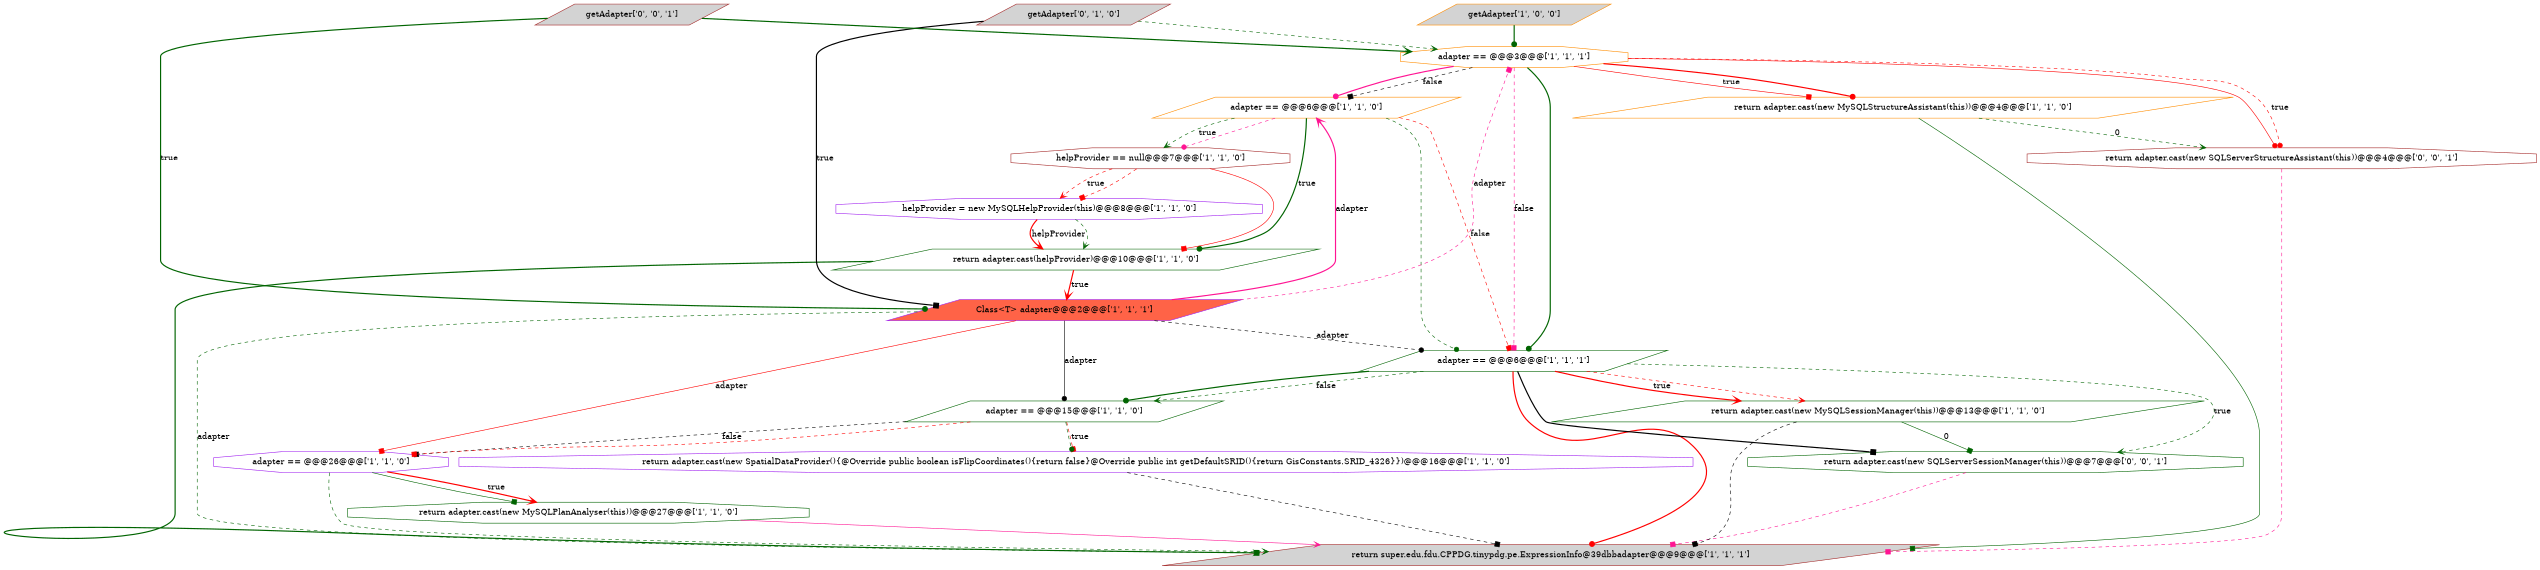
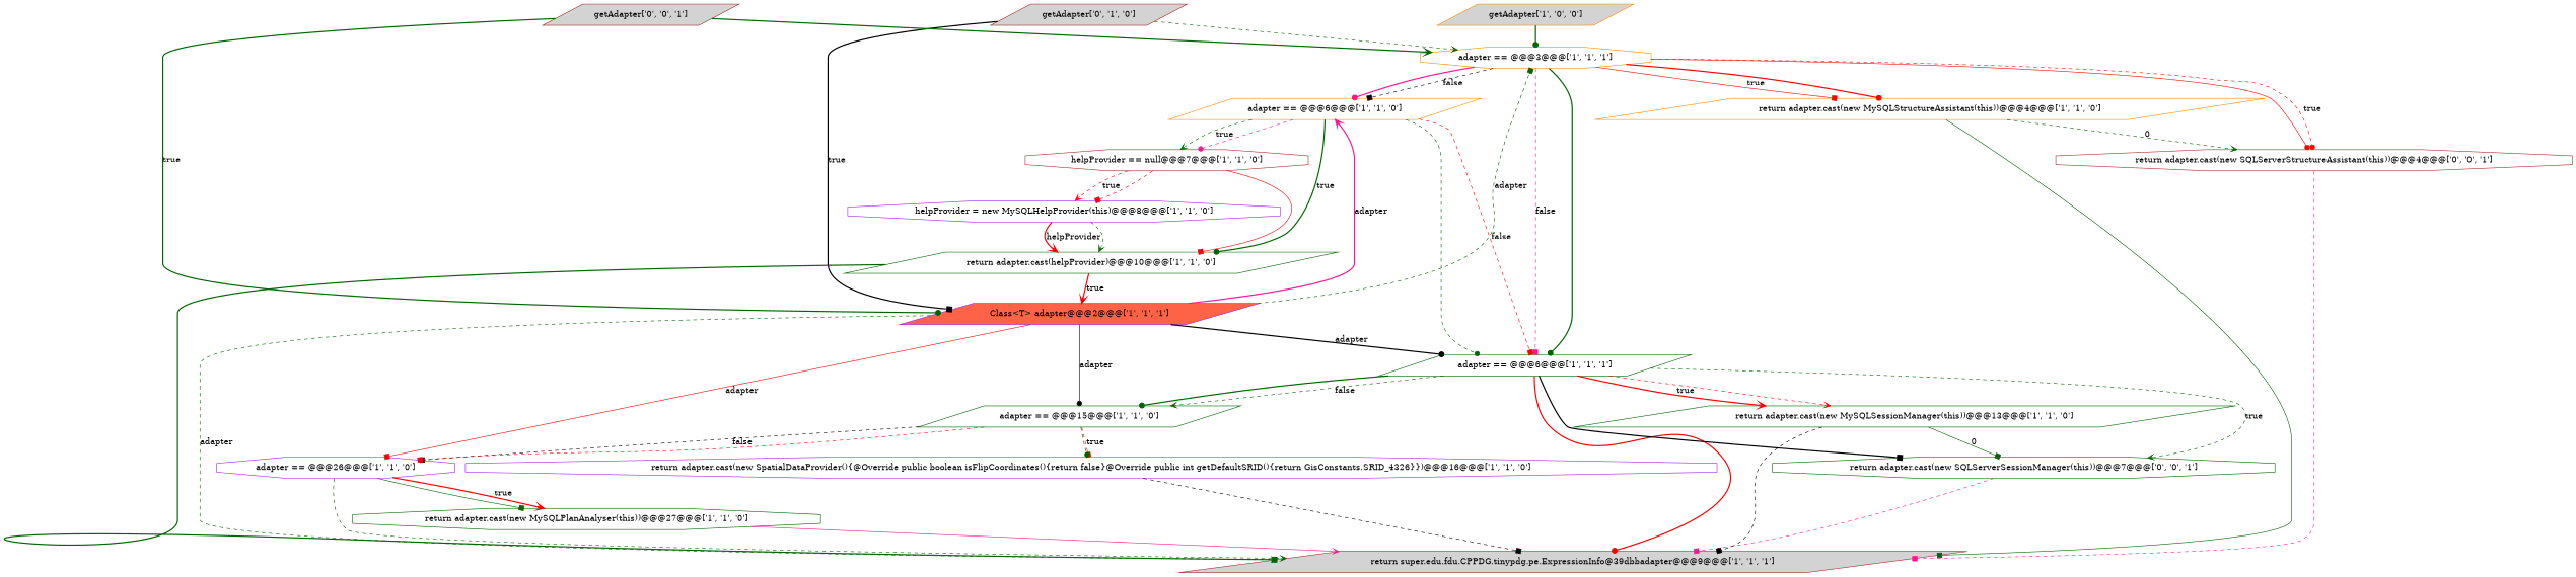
  digraph {
    node [color=darkgreen fillcolor=white shape=parallelogram style=filled]
    edge [arrowhead=box color=darkgreen style=dashed]
    n1 [color=purple label="adapter == @@@26@@@['1', '1', '0']" shape=octagon]
    n2 [color=brown fillcolor=lightgray label="return super.edu.fdu.CPPDG.tinypdg.pe.ExpressionInfo@39dbbadapter@@@9@@@['1', '1', '1']"]
    n3 [label="return adapter.cast(new MySQLPlanAnalyser(this))@@@27@@@['1', '1', '0']" shape=octagon]
    n4 [color=darkorange label="return adapter.cast(new MySQLStructureAssistant(this))@@@4@@@['1', '1', '0']"]
    n5 [color=brown label="return adapter.cast(new SQLServerStructureAssistant(this))@@@4@@@['0', '0', '1']" shape=octagon]
    n6 [color=darkorange label="adapter == @@@6@@@['1', '1', '0']"]
    n7 [label="return adapter.cast(helpProvider)@@@10@@@['1', '1', '0']"]
    n8 [color=brown label="helpProvider == null@@@7@@@['1', '1', '0']" shape=octagon]
    n9 [label="adapter == @@@6@@@['1', '1', '1']"]
    n10 [color=purple fillcolor=tomato label="Class<T> adapter@@@2@@@['1', '1', '1']"]
    n11 [color=purple label="helpProvider = new MySQLHelpProvider(this)@@@8@@@['1', '1', '0']" shape=octagon]
    n12 [label="adapter == @@@15@@@['1', '1', '0']"]
    n13 [label="return adapter.cast(new SQLServerSessionManager(this))@@@7@@@['0', '0', '1']" shape=octagon]
    n14 [label="return adapter.cast(new MySQLSessionManager(this))@@@13@@@['1', '1', '0']"]
    n15 [color=darkorange label="adapter == @@@3@@@['1', '1', '1']" shape=octagon]
    n16 [color=purple label="return adapter.cast(new SpatialDataProvider(){@Override public boolean isFlipCoordinates(){return false}@Override public int getDefaultSRID(){return GisConstants.SRID_4326}})@@@16@@@['1', '1', '0']" shape=octagon]
    n17 [color=darkorange fillcolor=lightgray label="getAdapter['1', '0', '0']"]
    n18 [color=brown fillcolor=lightgray label="getAdapter['0', '1', '0']"]
    n19 [color=brown fillcolor=lightgray label="getAdapter['0', '0', '1']"]
    n1 -> n2 [arrowhead=vee]
    n1 -> n3 [style=solid]
    n1 -> n3 [arrowhead=vee color=red label=true style=bold]
    n3 -> n2 [arrowhead=vee color=deeppink style=solid]
    n4 -> n2 [style=solid]
    n4 -> n5 [arrowhead=vee label=0]
    n5 -> n2 [color=deeppink]
    n6 -> n7 [arrowhead=dot label=true style=bold]
    n6 -> n8 [arrowhead=dot color=deeppink]
    n6 -> n8 [arrowhead=vee label=true]
    n6 -> n9 [color=red label=false]
    n6 -> n9 [arrowhead=dot]
    n7 -> n2 [style=bold]
    n7 -> n10 [arrowhead=vee color=red label=true style=bold]
    n8 -> n7 [color=red style=solid]
    n8 -> n11 [arrowhead=vee color=red label=true]
    n8 -> n11 [color=red]
    n9 -> n2 [arrowhead=dot color=red style=bold]
    n9 -> n12 [arrowhead=vee label=false]
    n9 -> n12 [arrowhead=dot style=bold]
    n9 -> n13 [arrowhead=vee label=true]
    n9 -> n13 [color=black style=bold]
    n9 -> n14 [arrowhead=vee color=red]
    n9 -> n14 [arrowhead=vee color=red label=true style=bold]
    n10 -> n1 [color=red label=adapter style=solid]
    n10 -> n2 [arrowhead=vee label=adapter]
    n10 -> n6 [arrowhead=vee color=deeppink label=adapter style=bold]
-   n10 -> n9 [arrowhead=dot color=black label=adapter]
+   n10 -> n9 [arrowhead=dot color=black label=adapter style=bold]
    n10 -> n12 [arrowhead=dot color=black label=adapter style=solid]
-   n10 -> n15 [color=deeppink label=adapter]
+   n10 -> n15 [label=adapter]
    n11 -> n7 [arrowhead=vee color=red label=helpProvider style=bold]
    n11 -> n7 [arrowhead=vee]
    n12 -> n1 [color=black label=false]
    n12 -> n1 [color=red]
    n12 -> n16 [color=red label=true]
    n12 -> n16 [arrowhead=dot]
    n13 -> n2 [color=deeppink]
    n14 -> n2 [color=black]
    n14 -> n13 [label=0 style=solid]
    n15 -> n4 [arrowhead=dot color=red style=bold]
    n15 -> n4 [color=red label=true style=solid]
    n15 -> n5 [arrowhead=dot color=red style=solid]
    n15 -> n5 [arrowhead=dot color=red label=true]
    n15 -> n6 [color=black label=false]
    n15 -> n6 [arrowhead=dot color=deeppink style=bold]
    n15 -> n9 [arrowhead=dot style=bold]
    n15 -> n9 [color=deeppink label=false]
    n16 -> n2 [color=black]
    n17 -> n15 [arrowhead=dot style=bold]
    n18 -> n10 [color=black label=true style=bold]
    n18 -> n15 [arrowhead=vee]
    n19 -> n10 [arrowhead=dot label=true style=bold]
    n19 -> n15 [arrowhead=vee style=bold]
  }
